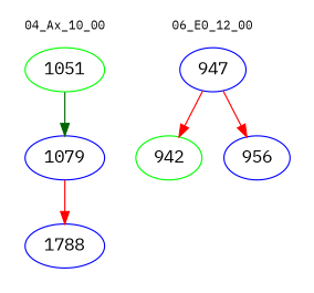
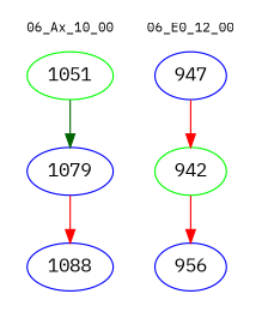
  digraph {
    fontname="IBM Plex Mono"
    node [color=blue fontname="IBM Plex Mono"]
    edge [color=red fontname="IBM Plex Mono"]
    n1 [label=1079]
    n2 [color=green label=1051]
-   n3 [label=1788]
+   n3 [label=1088]
    n4 [label=947]
    n5 [color=green label=942]
    n6 [label=956]
    subgraph cluster_1 {
      color=white
      fontsize=10
-     label="04_Ax_10_00"
+     label="06_Ax_10_00"
      n1
      n2
      n3
    }
    subgraph cluster_2 {
      color=white
      fontsize=10
      label="06_E0_12_00"
      n4
      n5
      n6
    }
    n1 -> n3
    n2 -> n1 [color=darkgreen]
    n4 -> n5
-   n4 -> n6
+   n5 -> n6
  }
